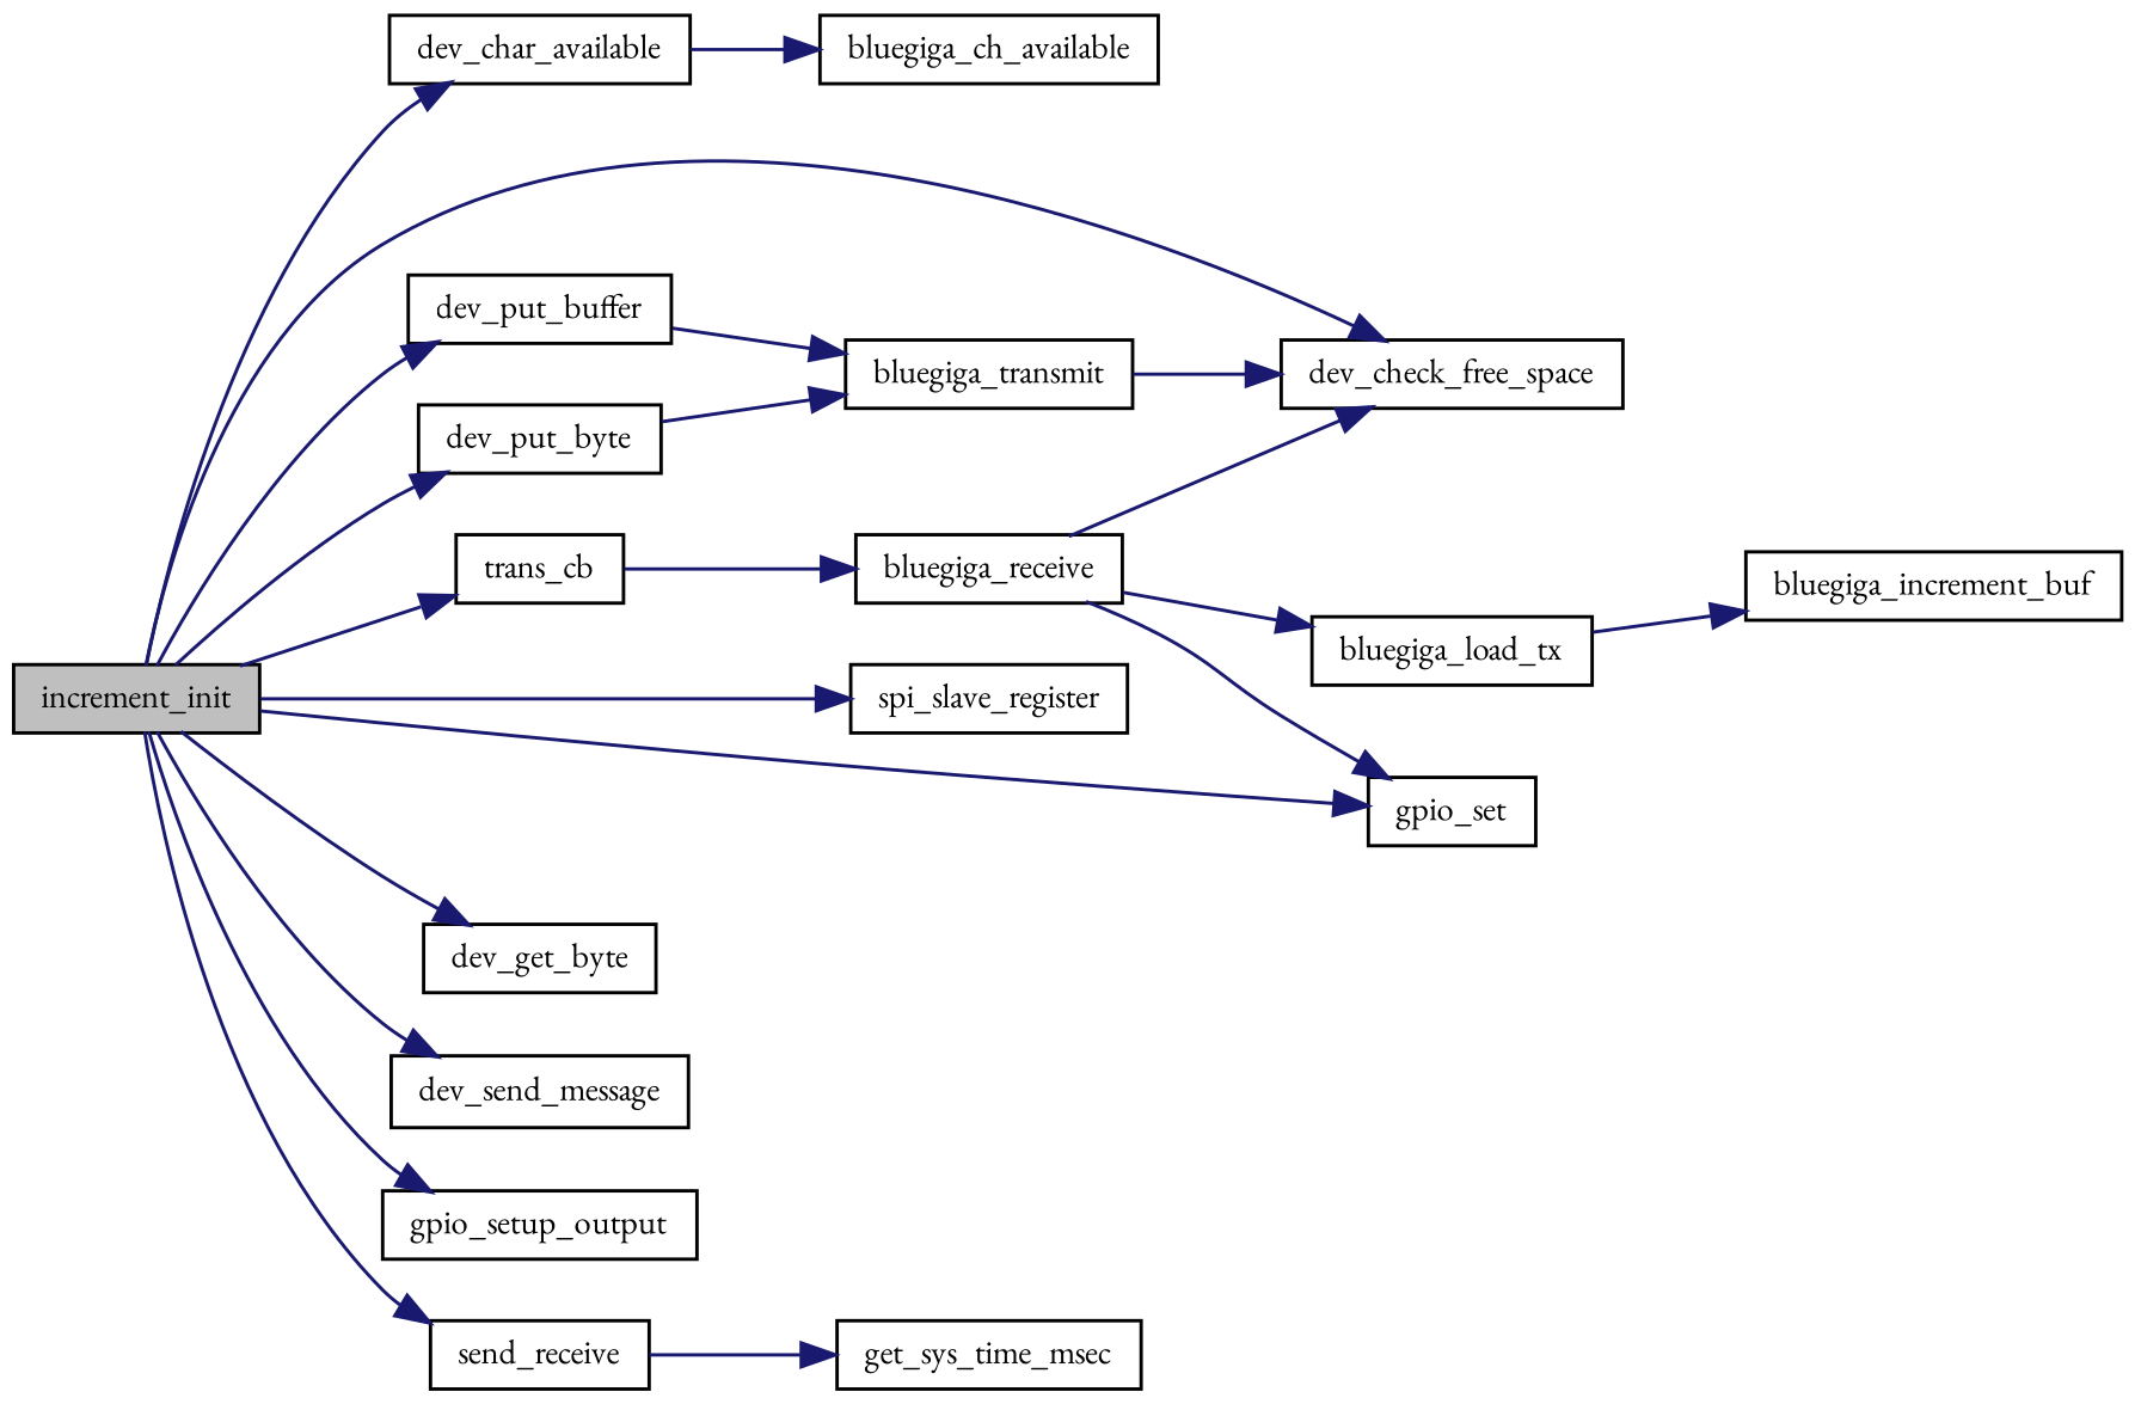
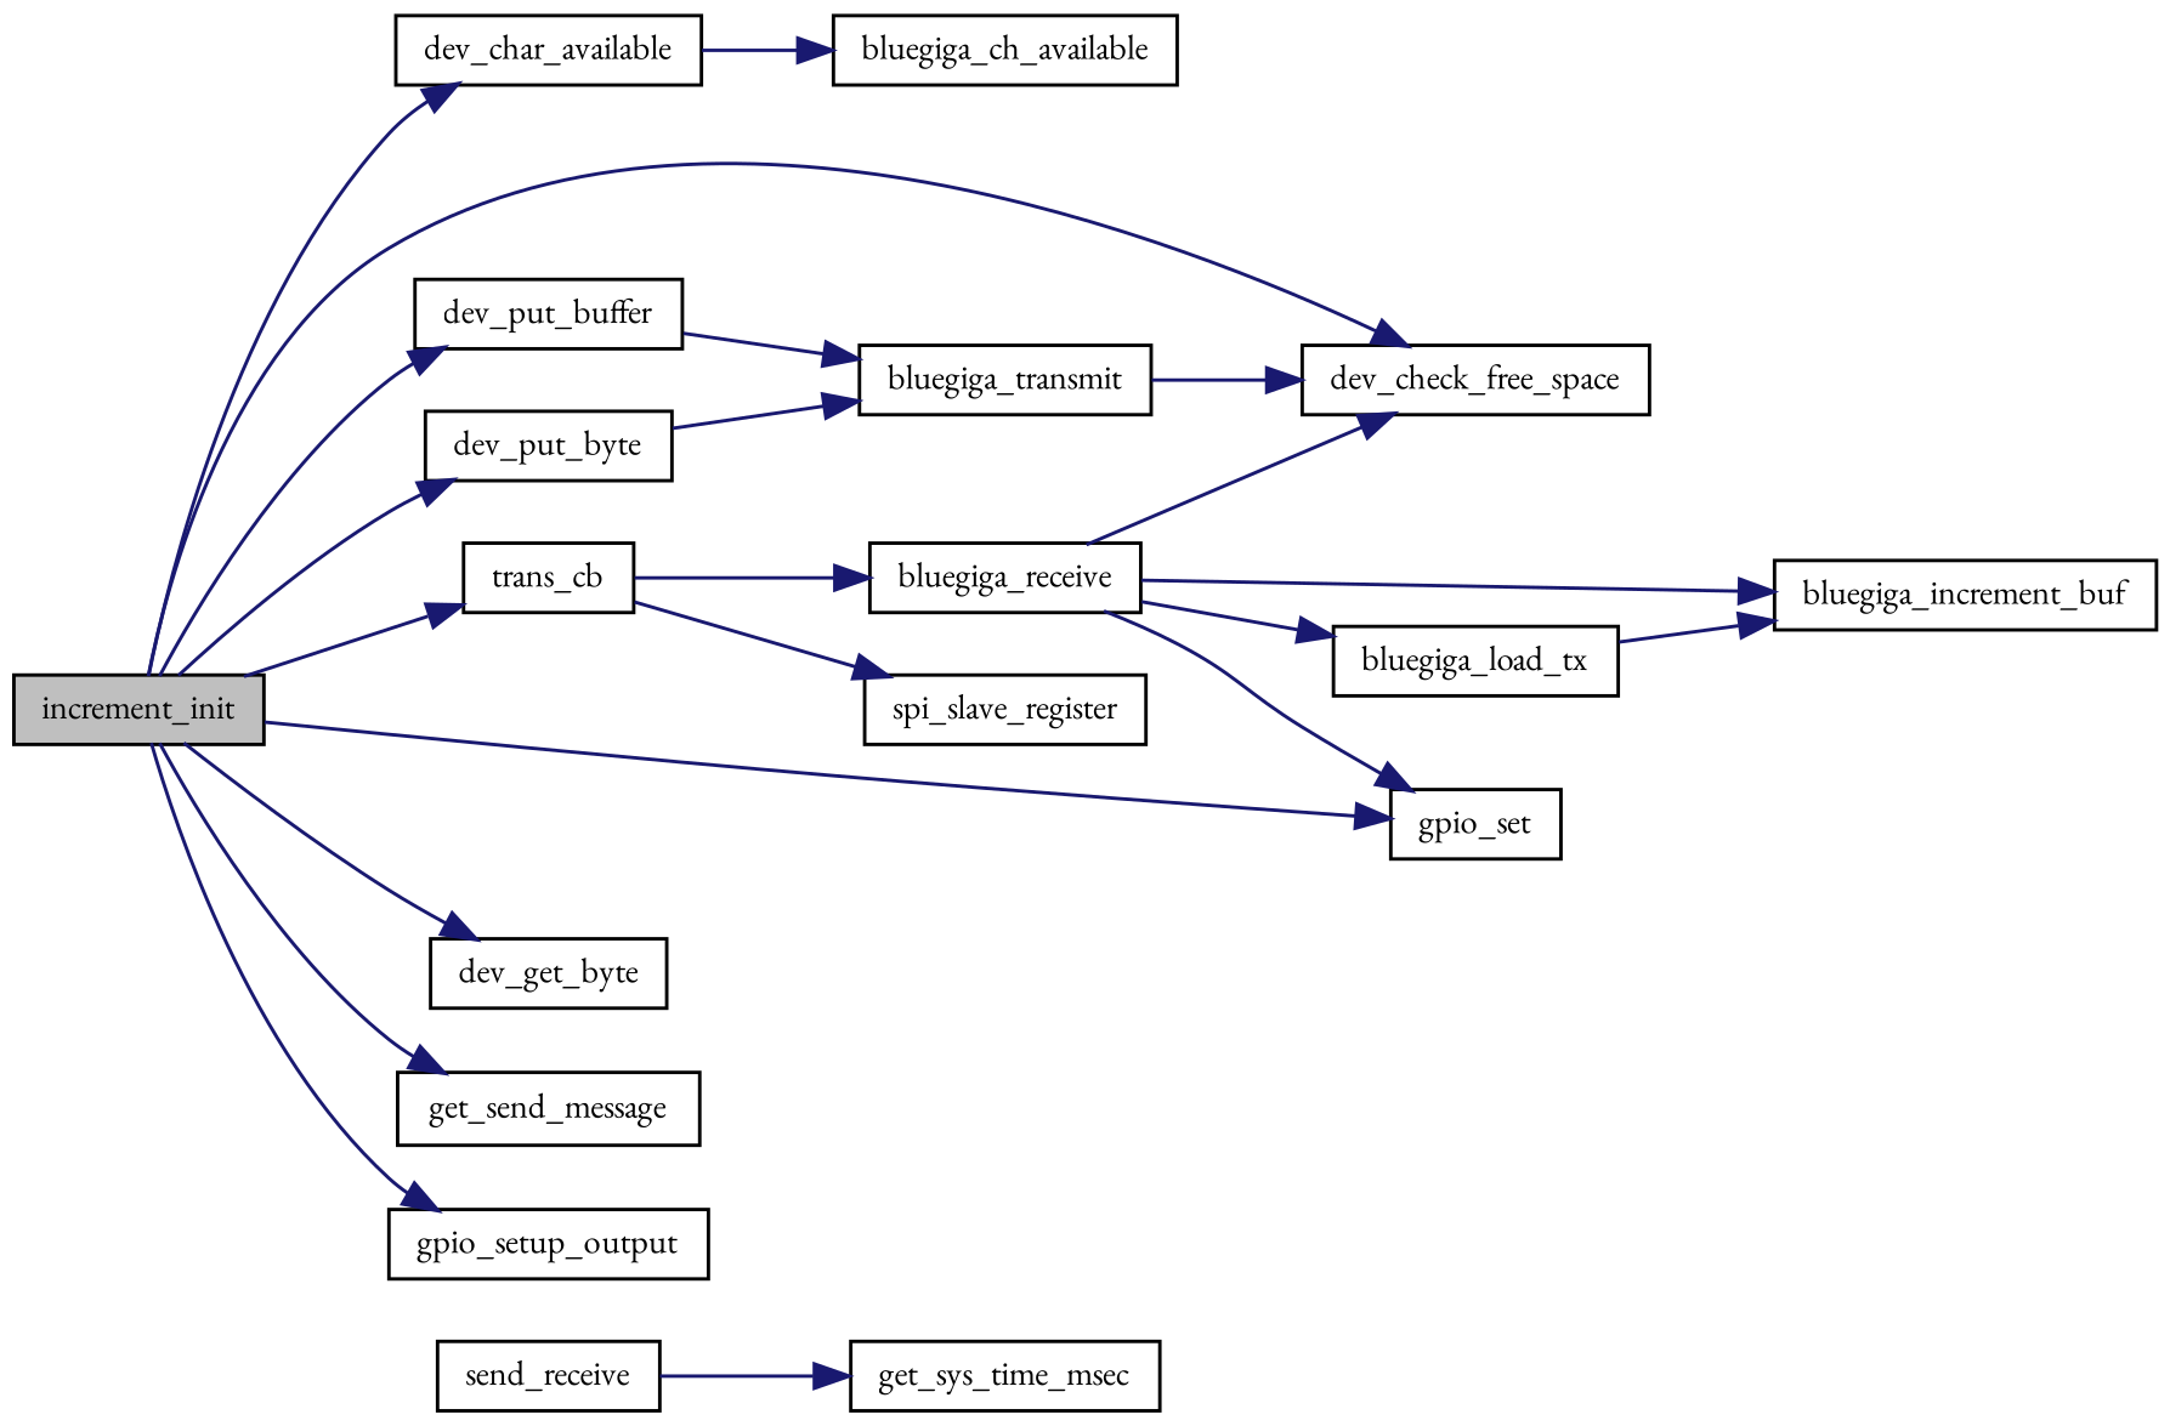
  digraph {
    fontname="EB Garamond"
    rankdir=LR
    node [color=black fillcolor=white fontname="EB Garamond" fontsize=10 shape=record style=filled]
    edge [color=midnightblue fontname="EB Garamond" fontsize=10 labelfontname=FreeSans labelfontsize=10 style=solid]
    n1 [fillcolor=grey75 fontcolor=black height=0.2 label=increment_init width=0.4]
    n2 [height=0.2 label=dev_char_available width=0.4]
    n3 [height=0.2 label=dev_check_free_space width=0.4]
    n4 [height=0.2 label=dev_get_byte width=0.4]
    n5 [height=0.2 label=dev_put_buffer width=0.4]
    n6 [height=0.2 label=dev_put_byte width=0.4]
-   n7 [height=0.2 label=dev_send_message width=0.4]
+   n7 [height=0.2 label=get_send_message width=0.4]
    n8 [height=0.2 label=gpio_set width=0.4]
    n9 [height=0.2 label=gpio_setup_output width=0.4]
    n10 [height=0.2 label=send_receive width=0.4]
    n11 [height=0.2 label=spi_slave_register width=0.4]
    n12 [height=0.2 label=trans_cb width=0.4]
    n13 [height=0.2 label=bluegiga_ch_available width=0.4]
    n14 [height=0.2 label=bluegiga_transmit width=0.4]
    n15 [height=0.2 label=get_sys_time_msec width=0.4]
    n16 [height=0.2 label=bluegiga_receive width=0.4]
    n17 [height=0.2 label=bluegiga_increment_buf width=0.4]
    n18 [height=0.2 label=bluegiga_load_tx width=0.4]
    n1 -> n2
    n1 -> n3
    n1 -> n4
    n1 -> n5
    n1 -> n6
    n1 -> n7
    n1 -> n8
    n1 -> n9
-   n1 -> n10
-   n1 -> n11
+   n12 -> n11
    n1 -> n12
    n2 -> n13
    n5 -> n14
    n6 -> n14
    n10 -> n15
    n12 -> n16
    n14 -> n3
    n16 -> n3
    n16 -> n8
+   n16 -> n17
    n16 -> n18
    n18 -> n17
  }
